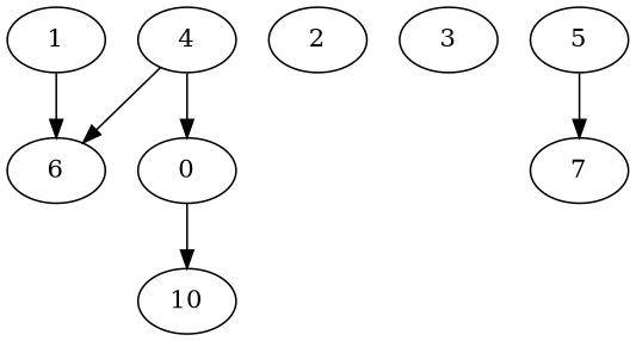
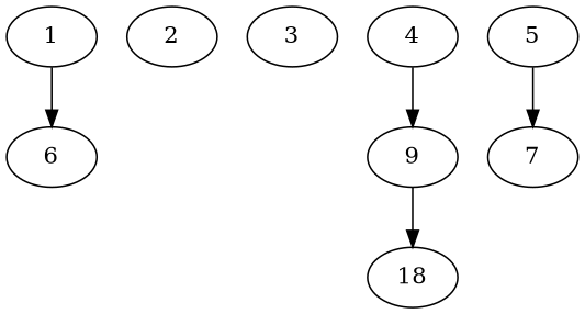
  digraph {
    node [alpha=0.15]
    1 [expect_size=8841216]
    6 [alpha=0.12 expect_size=26814464]
    2 [alpha=0.20 expect_size=27711488]
    3 [alpha=0.16 expect_size=19677184]
    4 [alpha=0.00 expect_size=37553152]
-   9 [alpha=0.06 expect_size=36623360 label=0]
-   10 [expect_size=19767296]
+   9 [alpha=0.06 expect_size=36623360]
+   10 [expect_size=19767296 label=18]
    5 [alpha=0.04 expect_size=42867712]
    7 [alpha=0.16 expect_size=31423488]
    1 -> 6
-   4 -> 6
    4 -> 9
    9 -> 10
    5 -> 7
  }
